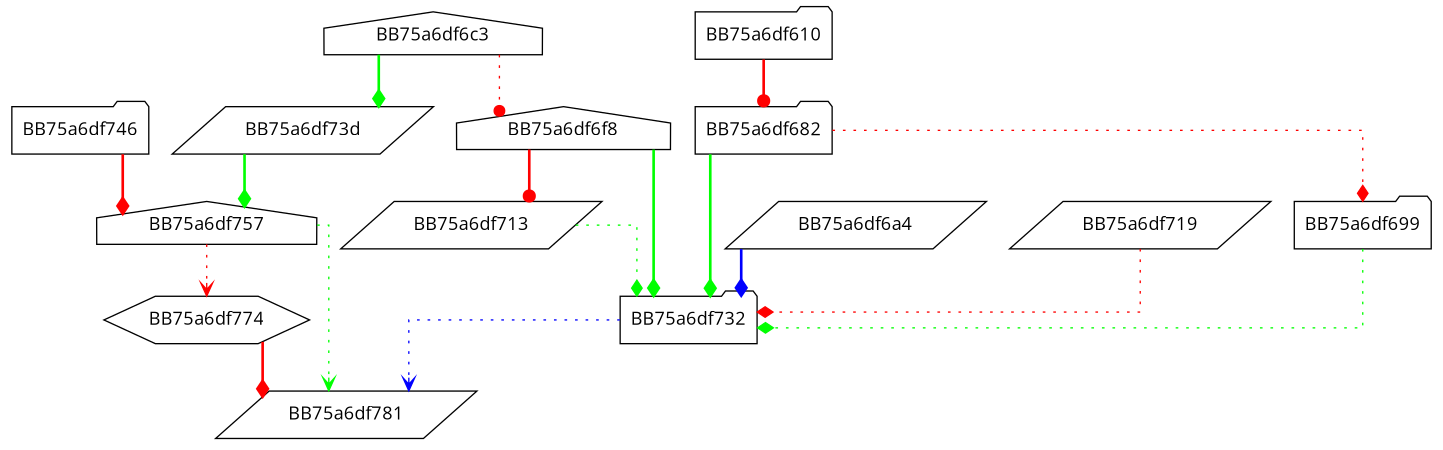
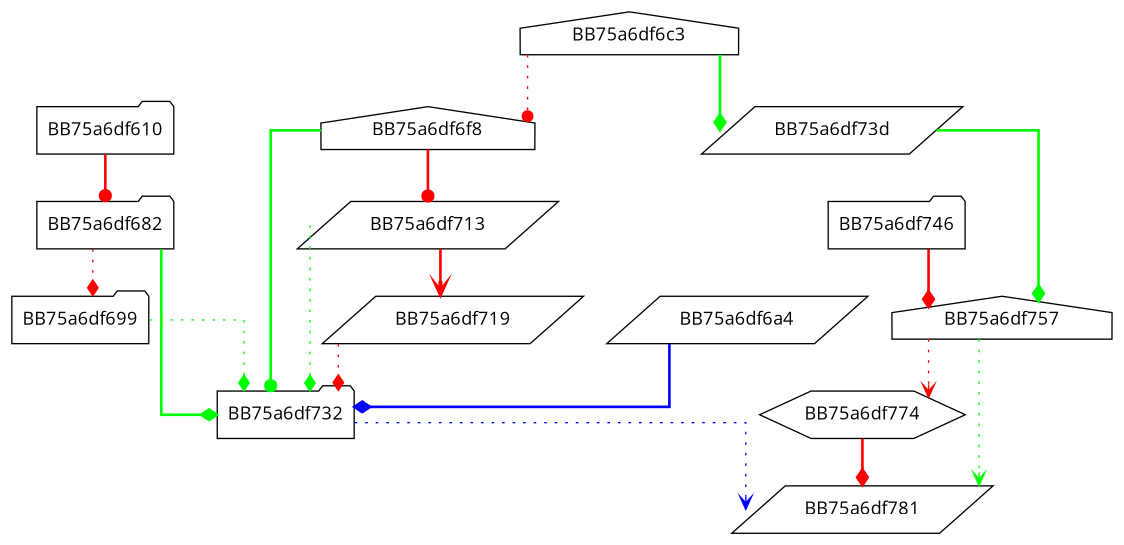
  digraph {
    fontname="Open Sans"
    splines=ortho
    node [fontname="Open Sans" shape=folder]
    edge [arrowhead=diamond color=red fontname="Open Sans" style=bold]
    BB75a6df610
    BB75a6df682
    BB75a6df6c3 [shape=house]
    BB75a6df73d [shape=parallelogram]
    BB75a6df6f8 [shape=house]
    BB75a6df732
    BB75a6df699
    BB75a6df757 [shape=house]
    BB75a6df713 [shape=parallelogram]
    BB75a6df781 [shape=parallelogram]
    BB75a6df6a4 [shape=parallelogram]
    BB75a6df774 [shape=hexagon]
    BB75a6df746
    BB75a6df719 [shape=parallelogram]
    BB75a6df610 -> BB75a6df682 [arrowhead=dot]
    BB75a6df682 -> BB75a6df732 [color=green]
    BB75a6df682 -> BB75a6df699 [style=dotted]
    BB75a6df6c3 -> BB75a6df73d [color=green]
    BB75a6df6c3 -> BB75a6df6f8 [arrowhead=dot style=dotted]
    BB75a6df73d -> BB75a6df757 [color=green]
-   BB75a6df6f8 -> BB75a6df732 [color=green]
+   BB75a6df6f8 -> BB75a6df732 [arrowhead=dot color=green]
    BB75a6df6f8 -> BB75a6df713 [arrowhead=dot]
    BB75a6df732 -> BB75a6df781 [arrowhead=vee color=blue style=dotted]
    BB75a6df699 -> BB75a6df732 [color=green style=dotted]
    BB75a6df757 -> BB75a6df781 [arrowhead=vee color=green style=dotted]
    BB75a6df757 -> BB75a6df774 [arrowhead=vee style=dotted]
    BB75a6df713 -> BB75a6df732 [color=green style=dotted]
+   BB75a6df713 -> BB75a6df719 [arrowhead=vee]
    BB75a6df6a4 -> BB75a6df732 [color=blue]
    BB75a6df774 -> BB75a6df781
    BB75a6df746 -> BB75a6df757
    BB75a6df719 -> BB75a6df732 [style=dotted]
  }
